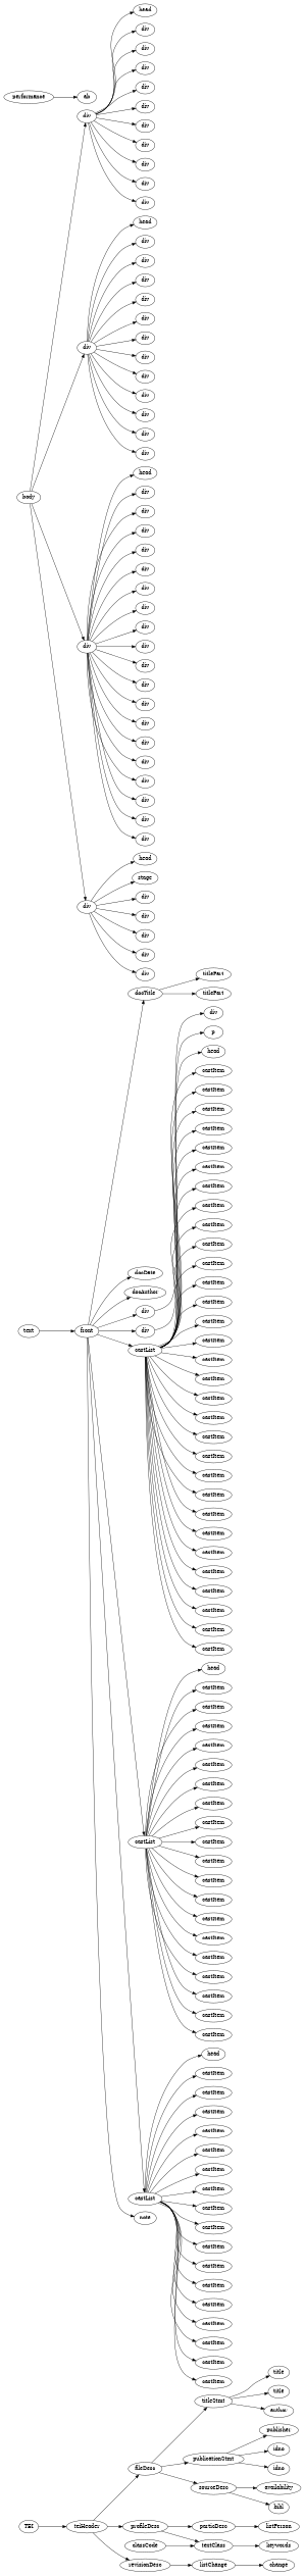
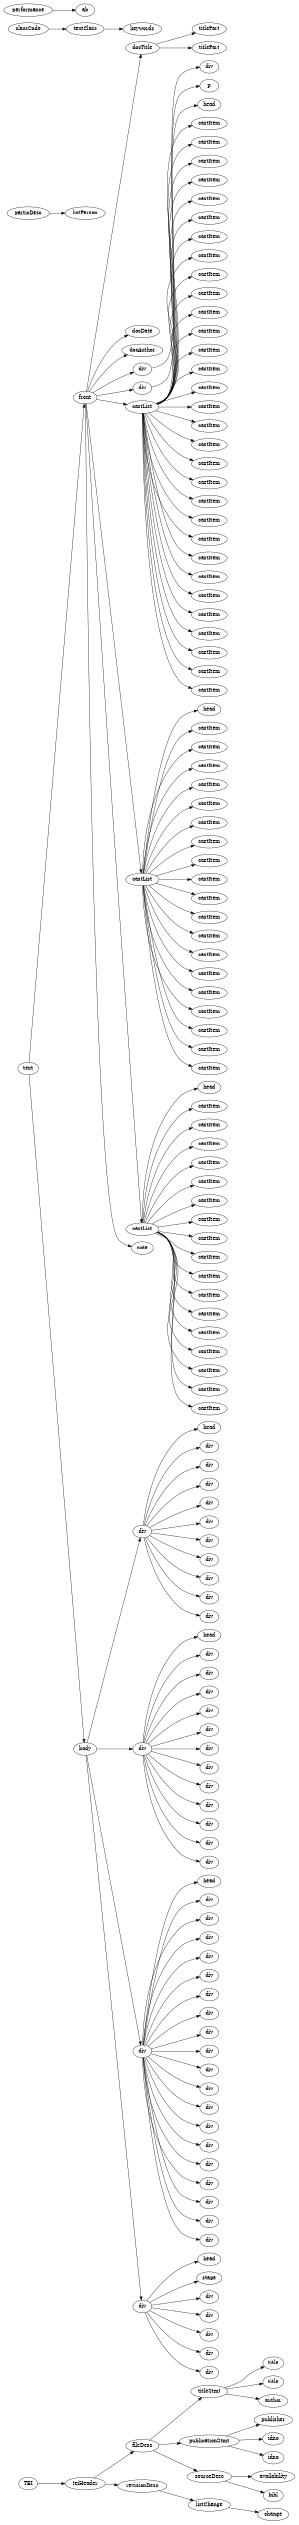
  digraph {
    rankdir=LR
    n1 [label=TEI]
    n2 [label=teiHeader]
    n3 [label=fileDesc]
-   n4 [label=profileDesc]
    n5 [label=revisionDesc]
    n6 [label=text]
    n7 [label=front]
    n8 [label=body]
    n9 [label=titleStmt]
    n10 [label=publicationStmt]
    n11 [label=sourceDesc]
    n12 [label=particDesc]
    n13 [label=textClass]
    n14 [label=listChange]
    n15 [label=title]
    n16 [label=title]
    n17 [label=author]
    n18 [label=publisher]
    n19 [label=idno]
    n20 [label=idno]
    n21 [label=availability]
    n22 [label=bibl]
    n23 [label=listPerson]
    n24 [label=keywords]
    n25 [label=classCode]
    n26 [label=change]
    n27 [label=docTitle]
    n28 [label=docDate]
    n29 [label=docAuthor]
    n30 [label=div]
    n31 [label=div]
    n32 [label=castList]
    n33 [label=castList]
    n34 [label=castList]
    n35 [label=note]
    n36 [label=div]
    n37 [label=div]
    n38 [label=div]
    n39 [label=div]
    n40 [label=titlePart]
    n41 [label=titlePart]
    n42 [label=div]
    n43 [label=p]
    n44 [label=performance]
    n45 [label=ab]
    n46 [label=head]
    n47 [label=castItem]
    n48 [label=castItem]
    n49 [label=castItem]
    n50 [label=castItem]
    n51 [label=castItem]
    n52 [label=castItem]
    n53 [label=castItem]
    n54 [label=castItem]
    n55 [label=castItem]
    n56 [label=castItem]
    n57 [label=castItem]
    n58 [label=castItem]
    n59 [label=castItem]
    n60 [label=castItem]
    n61 [label=castItem]
    n62 [label=castItem]
    n63 [label=castItem]
    n64 [label=castItem]
    n65 [label=castItem]
    n66 [label=castItem]
    n67 [label=castItem]
    n68 [label=castItem]
    n69 [label=castItem]
    n70 [label=castItem]
    n71 [label=castItem]
    n72 [label=castItem]
    n73 [label=castItem]
    n74 [label=castItem]
    n75 [label=castItem]
    n76 [label=castItem]
    n77 [label=castItem]
    n78 [label=head]
    n79 [label=castItem]
    n80 [label=castItem]
    n81 [label=castItem]
    n82 [label=castItem]
    n83 [label=castItem]
    n84 [label=castItem]
    n85 [label=castItem]
    n86 [label=castItem]
    n87 [label=castItem]
    n88 [label=castItem]
    n89 [label=castItem]
    n90 [label=castItem]
    n91 [label=castItem]
    n92 [label=castItem]
    n93 [label=castItem]
    n94 [label=castItem]
    n95 [label=castItem]
    n96 [label=castItem]
    n97 [label=castItem]
    n98 [label=head]
    n99 [label=castItem]
    n100 [label=castItem]
    n101 [label=castItem]
    n102 [label=castItem]
    n103 [label=castItem]
    n104 [label=castItem]
    n105 [label=castItem]
    n106 [label=castItem]
    n107 [label=castItem]
    n108 [label=castItem]
    n109 [label=castItem]
    n110 [label=castItem]
    n111 [label=castItem]
    n112 [label=castItem]
    n113 [label=castItem]
    n114 [label=castItem]
    n115 [label=castItem]
    n116 [label=head]
    n117 [label=div]
    n118 [label=div]
    n119 [label=div]
    n120 [label=div]
    n121 [label=div]
    n122 [label=div]
    n123 [label=div]
    n124 [label=div]
    n125 [label=div]
    n126 [label=div]
    n127 [label=head]
    n128 [label=div]
    n129 [label=div]
    n130 [label=div]
    n131 [label=div]
    n132 [label=div]
    n133 [label=div]
    n134 [label=div]
    n135 [label=div]
    n136 [label=div]
    n137 [label=div]
    n138 [label=div]
    n139 [label=div]
    n140 [label=head]
    n141 [label=div]
    n142 [label=div]
    n143 [label=div]
    n144 [label=div]
    n145 [label=div]
    n146 [label=div]
    n147 [label=div]
    n148 [label=div]
    n149 [label=div]
    n150 [label=div]
    n151 [label=div]
    n152 [label=div]
    n153 [label=div]
    n154 [label=div]
    n155 [label=div]
    n156 [label=div]
    n157 [label=div]
    n158 [label=div]
    n159 [label=div]
    n160 [label=head]
    n161 [label=stage]
    n162 [label=div]
    n163 [label=div]
    n164 [label=div]
    n165 [label=div]
    n166 [label=div]
    n1 -> n2
    n2 -> n3
-   n2 -> n4
    n2 -> n5
    n3 -> n9
    n3 -> n10
    n3 -> n11
-   n4 -> n12
-   n4 -> n13
    n5 -> n14
    n6 -> n7
+   n6 -> n8
    n7 -> n27
    n7 -> n28
    n7 -> n29
    n7 -> n30
    n7 -> n31
    n7 -> n32
    n7 -> n33
    n7 -> n34
    n7 -> n35
    n8 -> n36
    n8 -> n37
    n8 -> n38
    n8 -> n39
    n9 -> n15
    n9 -> n16
    n9 -> n17
    n10 -> n18
    n10 -> n19
    n10 -> n20
    n11 -> n21
    n11 -> n22
    n12 -> n23
    n13 -> n24
    n14 -> n26
    n25 -> n13
    n27 -> n40
    n27 -> n41
    n30 -> n42
    n31 -> n43
    n32 -> n46
    n32 -> n47
    n32 -> n48
    n32 -> n49
    n32 -> n50
    n32 -> n51
    n32 -> n52
    n32 -> n53
    n32 -> n54
    n32 -> n55
    n32 -> n56
    n32 -> n57
    n32 -> n58
    n32 -> n59
    n32 -> n60
    n32 -> n61
    n32 -> n62
    n32 -> n63
    n32 -> n64
    n32 -> n65
    n32 -> n66
    n32 -> n67
    n32 -> n68
    n32 -> n69
    n32 -> n70
    n32 -> n71
    n32 -> n72
    n32 -> n73
    n32 -> n74
    n32 -> n75
    n32 -> n76
    n32 -> n77
    n33 -> n78
    n33 -> n79
    n33 -> n80
    n33 -> n81
    n33 -> n82
    n33 -> n83
    n33 -> n84
    n33 -> n85
    n33 -> n86
    n33 -> n87
    n33 -> n88
    n33 -> n89
    n33 -> n90
    n33 -> n91
    n33 -> n92
    n33 -> n93
    n33 -> n94
    n33 -> n95
    n33 -> n96
    n33 -> n97
    n34 -> n98
    n34 -> n99
    n34 -> n100
    n34 -> n101
    n34 -> n102
    n34 -> n103
    n34 -> n104
    n34 -> n105
    n34 -> n106
    n34 -> n107
    n34 -> n108
    n34 -> n109
    n34 -> n110
    n34 -> n111
    n34 -> n112
    n34 -> n113
    n34 -> n114
    n34 -> n115
    n36 -> n116
    n36 -> n117
    n36 -> n118
    n36 -> n119
    n36 -> n120
    n36 -> n121
    n36 -> n122
    n36 -> n123
    n36 -> n124
    n36 -> n125
    n36 -> n126
    n37 -> n127
    n37 -> n128
    n37 -> n129
    n37 -> n130
    n37 -> n131
    n37 -> n132
    n37 -> n133
    n37 -> n134
    n37 -> n135
    n37 -> n136
    n37 -> n137
    n37 -> n138
    n37 -> n139
    n38 -> n140
    n38 -> n141
    n38 -> n142
    n38 -> n143
    n38 -> n144
    n38 -> n145
    n38 -> n146
    n38 -> n147
    n38 -> n148
    n38 -> n149
    n38 -> n150
    n38 -> n151
    n38 -> n152
    n38 -> n153
    n38 -> n154
    n38 -> n155
    n38 -> n156
    n38 -> n157
    n38 -> n158
    n38 -> n159
    n39 -> n160
    n39 -> n161
    n39 -> n162
    n39 -> n163
    n39 -> n164
    n39 -> n165
    n39 -> n166
    n44 -> n45
  }
